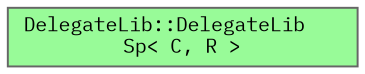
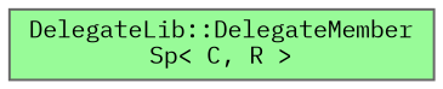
  digraph {
    rankdir=LR
    fontname="IBM Plex Mono"
-   n1 [color=grey40 fillcolor=palegreen fontname="IBM Plex Mono" fontsize=10 height=0.2 label="DelegateLib::DelegateLib\lSp\< C, R \>" shape=box style=filled width=0.4]
+   n1 [color=grey40 fillcolor=palegreen fontname="IBM Plex Mono" fontsize=10 height=0.2 label="DelegateLib::DelegateMember\lSp\< C, R \>" shape=box style=filled width=0.4]
  }
